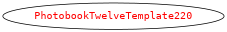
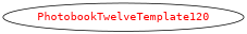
  digraph {
    concentrate=true
    rankdir=LR
    ranksep=2.0
    splines=ortho
    fontname="DejaVu Sans Mono"
-   PhotobookTwelveTemplate220 [fontcolor=red fontname="DejaVu Sans Mono"]
+   PhotobookTwelveTemplate220 [fontcolor=red fontname="DejaVu Sans Mono" label=PhotobookTwelveTemplate120]
  }
